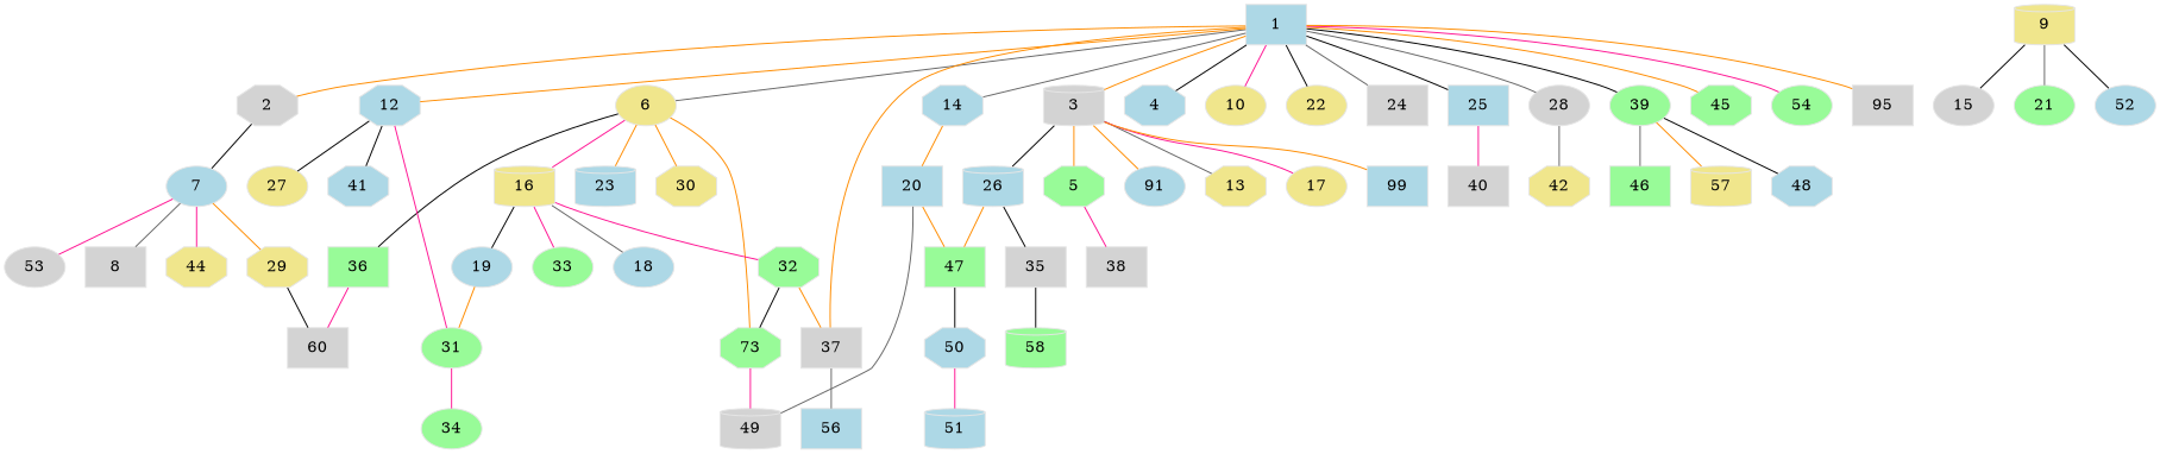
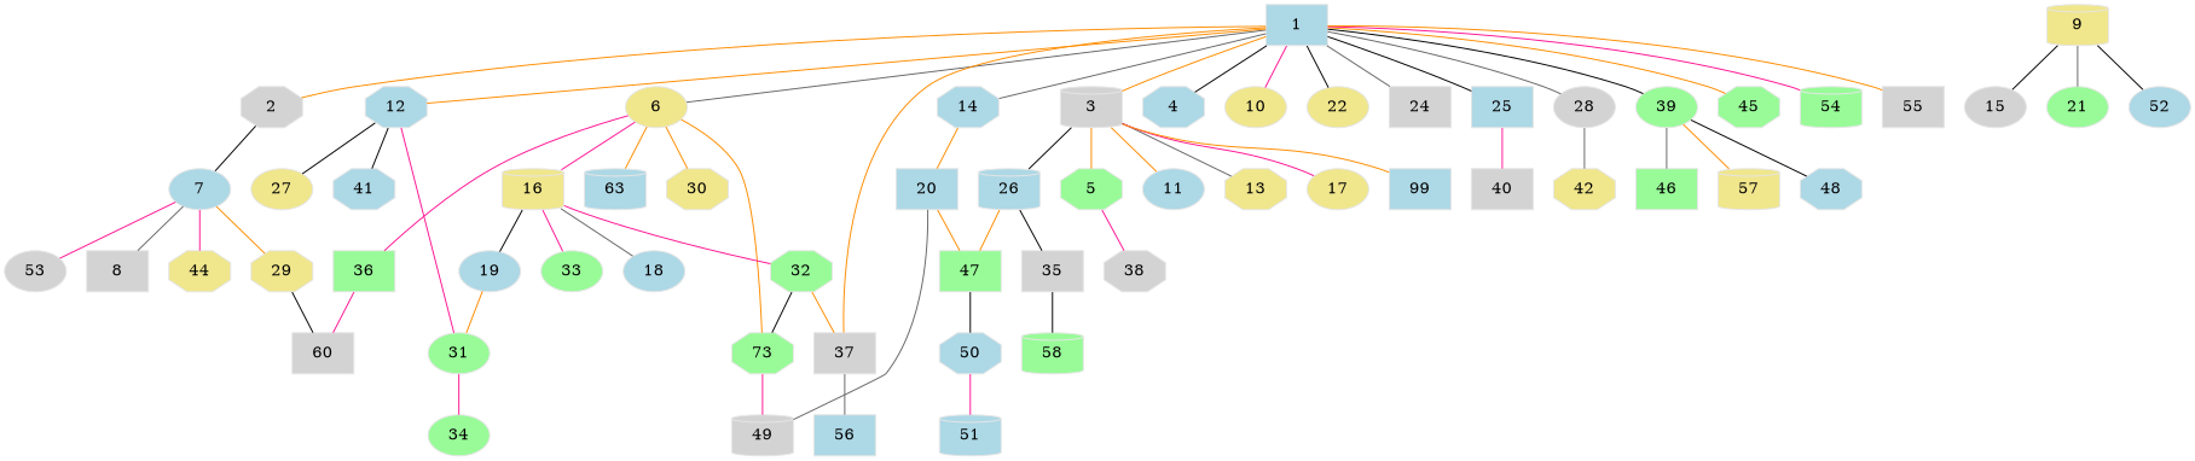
  graph {
    node [color=gray90 fillcolor=lightblue shape=ellipse style=filled]
    edge [color=darkorange]
    1 [shape=box]
    2 [fillcolor=lightgrey shape=octagon]
    3 [fillcolor=lightgrey shape=cylinder]
    4 [shape=octagon]
    6 [fillcolor=khaki]
    10 [fillcolor=khaki]
    12 [shape=octagon]
    14 [shape=octagon]
    22 [fillcolor=khaki]
    24 [fillcolor=lightgrey shape=box]
    25 [shape=box]
    28 [fillcolor=lightgrey]
    37 [fillcolor=lightgrey shape=box]
    39 [fillcolor=palegreen]
    45 [fillcolor=palegreen shape=octagon]
-   54 [fillcolor=palegreen]
-   55 [fillcolor=lightgrey shape=box label=95]
+   54 [fillcolor=palegreen shape=cylinder]
+   55 [fillcolor=lightgrey shape=box]
    7
    5 [fillcolor=palegreen shape=octagon]
-   11 [label=91]
+   11
    13 [fillcolor=khaki shape=octagon]
    17 [fillcolor=khaki]
    26 [shape=cylinder]
    n24 [label=99 shape=box]
    16 [fillcolor=khaki shape=cylinder]
-   23 [shape=cylinder]
+   23 [shape=cylinder label=63]
    30 [fillcolor=khaki shape=octagon]
    36 [fillcolor=palegreen shape=box]
    n29 [fillcolor=palegreen label=73 shape=octagon]
    27 [fillcolor=khaki]
    31 [fillcolor=palegreen]
    41 [shape=octagon]
    20 [shape=box]
    40 [fillcolor=lightgrey shape=box]
    42 [fillcolor=khaki shape=octagon]
    56 [shape=box]
    46 [fillcolor=palegreen shape=box]
    57 [fillcolor=khaki shape=cylinder]
    48 [shape=octagon]
    8 [fillcolor=lightgrey shape=box]
    29 [fillcolor=khaki shape=octagon]
    44 [fillcolor=khaki shape=octagon]
    53 [fillcolor=lightgrey]
-   38 [fillcolor=lightgrey shape=box]
+   38 [fillcolor=lightgrey shape=octagon]
    9 [fillcolor=khaki shape=cylinder]
    15 [fillcolor=lightgrey]
    21 [fillcolor=palegreen]
    52
    47 [fillcolor=palegreen shape=box]
    35 [fillcolor=lightgrey shape=box]
    18
    19
    32 [fillcolor=palegreen shape=octagon]
    33 [fillcolor=palegreen]
    60 [fillcolor=lightgrey shape=box]
    49 [fillcolor=lightgrey shape=cylinder]
    34 [fillcolor=palegreen]
    50 [shape=octagon]
    58 [fillcolor=palegreen shape=cylinder]
    51 [shape=cylinder]
    1 -- 2
    1 -- 3
    1 -- 4 [color=black]
    1 -- 6 [color=gray40]
    1 -- 10 [color=deeppink]
    1 -- 12
    1 -- 14 [color=gray40]
    1 -- 22 [color=black]
    1 -- 24 [color=gray40]
    1 -- 25 [color=black]
    1 -- 28 [color=gray40]
    1 -- 37
    1 -- 39 [color=black]
    1 -- 45
    1 -- 54 [color=deeppink]
    1 -- 55
    2 -- 7 [color=black]
    3 -- 5
    3 -- 11
    3 -- 13 [color=gray40]
    3 -- 17 [color=deeppink]
    3 -- 26 [color=black]
    3 -- n24
    6 -- 16 [color=deeppink]
    6 -- 23
    6 -- 30
-   6 -- 36 [color=black]
+   6 -- 36 [color=deeppink]
    6 -- n29
    12 -- 27 [color=black]
    12 -- 31 [color=deeppink]
    12 -- 41 [color=black]
    14 -- 20
    25 -- 40 [color=deeppink]
    28 -- 42 [color=gray40]
    37 -- 56 [color=gray40]
    39 -- 46 [color=gray40]
    39 -- 57
    39 -- 48 [color=black]
    7 -- 8 [color=gray40]
    7 -- 29
    7 -- 44 [color=deeppink]
    7 -- 53 [color=deeppink]
    5 -- 38 [color=deeppink]
    26 -- 47
    26 -- 35 [color=black]
    16 -- 18 [color=gray40]
    16 -- 19 [color=black]
    16 -- 32 [color=deeppink]
    16 -- 33 [color=deeppink]
    36 -- 60 [color=deeppink]
    n29 -- 49 [color=deeppink]
    31 -- 34 [color=deeppink]
    20 -- 47
    20 -- 49 [color=gray40]
    29 -- 60 [color=black]
    9 -- 15 [color=black]
    9 -- 21 [color=gray40]
    9 -- 52 [color=black]
    47 -- 50 [color=black]
    35 -- 58 [color=black]
    19 -- 31
    32 -- 37
    32 -- n29 [color=black]
    50 -- 51 [color=deeppink]
  }
